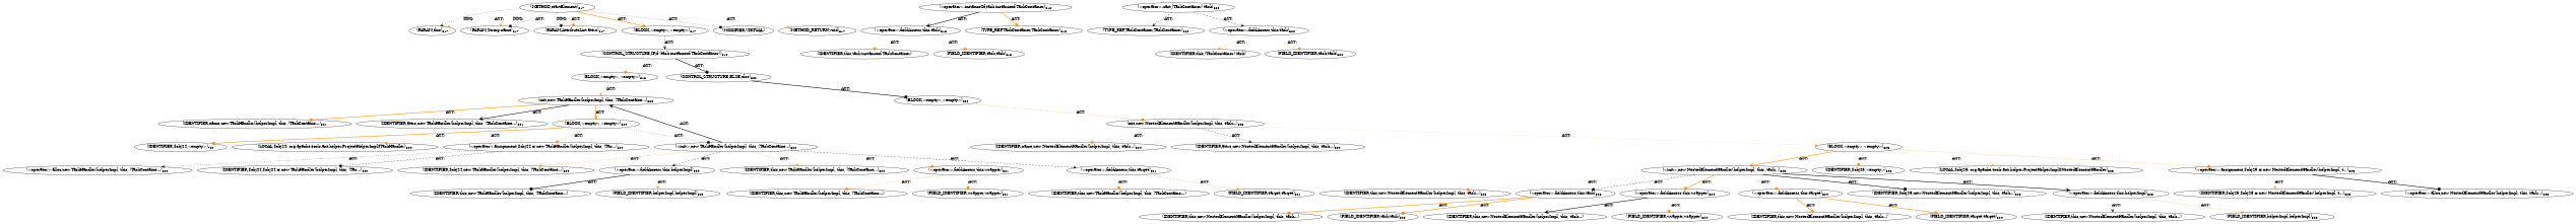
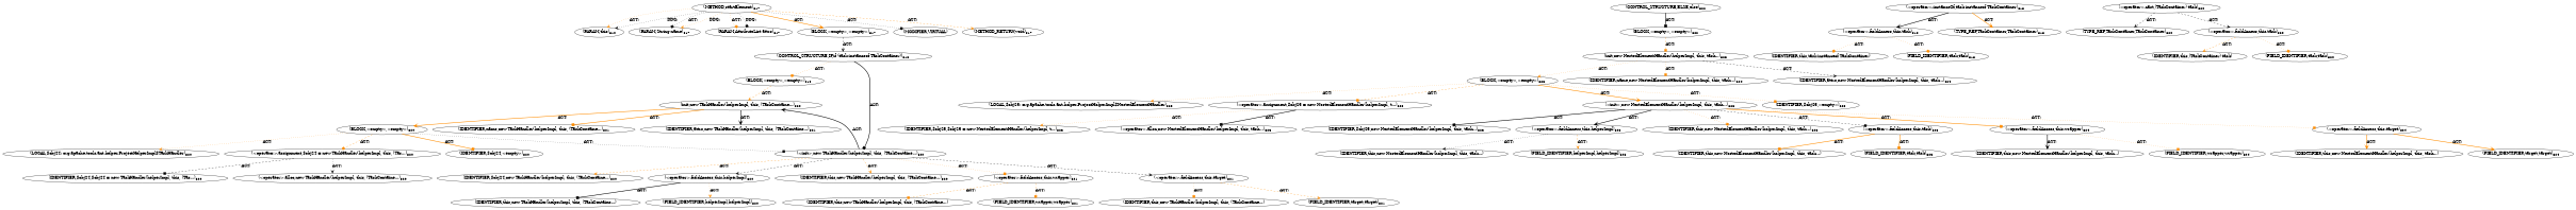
  digraph {
    edge [arrowhead=vee color=darkorange style=dotted]
    n1 [label=<(METHOD,startElement)<SUB>817</SUB>>]
-   n2 [label=<(PARAM,this)<SUB>817</SUB>>]
+   n2 [label=<(PARAM,this)<SUB>810</SUB>>]
    n3 [label=<(PARAM,String name)<SUB>817</SUB>>]
    n4 [label=<(PARAM,AttributeList attrs)<SUB>817</SUB>>]
    n5 [label=<(BLOCK,&lt;empty&gt;,&lt;empty&gt;)<SUB>817</SUB>>]
    n6 [label=<(MODIFIER,VIRTUAL)>]
    n7 [label=<(METHOD_RETURN,void)<SUB>817</SUB>>]
    n8 [label=<(CONTROL_STRUCTURE,IF,if (task instanceof TaskContainer))<SUB>818</SUB>>]
    n9 [label=<(BLOCK,&lt;empty&gt;,&lt;empty&gt;)<SUB>818</SUB>>]
    n10 [label=<(CONTROL_STRUCTURE,ELSE,else)<SUB>822</SUB>>]
    n11 [label=<(&lt;operator&gt;.instanceOf,task instanceof TaskContainer)<SUB>818</SUB>>]
    n12 [label=<(&lt;operator&gt;.fieldAccess,this.task)<SUB>818</SUB>>]
    n13 [label=<(TYPE_REF,TaskContainer,TaskContainer)<SUB>818</SUB>>]
    n14 [label=<(init,new TaskHandler(helperImpl, this, (TaskContaine...)<SUB>820</SUB>>]
    n15 [label=<(BLOCK,&lt;empty&gt;,&lt;empty&gt;)<SUB>822</SUB>>]
    n16 [label=<(IDENTIFIER,this,task instanceof TaskContainer)>]
    n17 [label=<(FIELD_IDENTIFIER,task,task)<SUB>818</SUB>>]
    n18 [label=<(BLOCK,&lt;empty&gt;,&lt;empty&gt;)<SUB>820</SUB>>]
    n19 [label=<(IDENTIFIER,name,new TaskHandler(helperImpl, this, (TaskContaine...)<SUB>821</SUB>>]
    n20 [label=<(IDENTIFIER,attrs,new TaskHandler(helperImpl, this, (TaskContaine...)<SUB>821</SUB>>]
    n21 [label=<(LOCAL,$obj24: org.apache.tools.ant.helper.ProjectHelperImpl$TaskHandler)<SUB>820</SUB>>]
    n22 [label=<(&lt;operator&gt;.assignment,$obj24 = new TaskHandler(helperImpl, this, (Tas...)<SUB>820</SUB>>]
    n23 [label=<(&lt;init&gt;,new TaskHandler(helperImpl, this, (TaskContaine...)<SUB>820</SUB>>]
-   n24 [label=<(IDENTIFIER,$obj24,&lt;empty&gt;)<SUB>720</SUB>>]
+   n24 [label=<(IDENTIFIER,$obj24,&lt;empty&gt;)<SUB>820</SUB>>]
    n25 [label=<(IDENTIFIER,$obj24,$obj24 = new TaskHandler(helperImpl, this, (Tas...)<SUB>820</SUB>>]
    n26 [label=<(&lt;operator&gt;.alloc,new TaskHandler(helperImpl, this, (TaskContaine...)<SUB>820</SUB>>]
    n27 [label=<(IDENTIFIER,$obj24,new TaskHandler(helperImpl, this, (TaskContaine...)<SUB>820</SUB>>]
    n28 [label=<(&lt;operator&gt;.fieldAccess,this.helperImpl)<SUB>820</SUB>>]
    n29 [label=<(IDENTIFIER,this,new TaskHandler(helperImpl, this, (TaskContaine...)<SUB>820</SUB>>]
    n30 [label=<(&lt;operator&gt;.fieldAccess,this.wrapper)<SUB>821</SUB>>]
    n31 [label=<(&lt;operator&gt;.fieldAccess,this.target)<SUB>821</SUB>>]
    n32 [label=<(IDENTIFIER,this,new TaskHandler(helperImpl, this, (TaskContaine...)>]
    n33 [label=<(FIELD_IDENTIFIER,helperImpl,helperImpl)<SUB>820</SUB>>]
    n34 [label=<(&lt;operator&gt;.cast,(TaskContainer) task)<SUB>820</SUB>>]
    n35 [label=<(TYPE_REF,TaskContainer,TaskContainer)<SUB>820</SUB>>]
    n36 [label=<(&lt;operator&gt;.fieldAccess,this.task)<SUB>820</SUB>>]
    n37 [label=<(IDENTIFIER,this,new TaskHandler(helperImpl, this, (TaskContaine...)>]
    n38 [label=<(FIELD_IDENTIFIER,wrapper,wrapper)<SUB>821</SUB>>]
    n39 [label=<(IDENTIFIER,this,new TaskHandler(helperImpl, this, (TaskContaine...)>]
    n40 [label=<(FIELD_IDENTIFIER,target,target)<SUB>821</SUB>>]
    n41 [label=<(IDENTIFIER,this,(TaskContainer) task)>]
    n42 [label=<(FIELD_IDENTIFIER,task,task)<SUB>820</SUB>>]
    n43 [label=<(init,new NestedElementHandler(helperImpl, this, task...)<SUB>823</SUB>>]
    n44 [label=<(BLOCK,&lt;empty&gt;,&lt;empty&gt;)<SUB>823</SUB>>]
    n45 [label=<(IDENTIFIER,name,new NestedElementHandler(helperImpl, this, task...)<SUB>824</SUB>>]
    n46 [label=<(IDENTIFIER,attrs,new NestedElementHandler(helperImpl, this, task...)<SUB>824</SUB>>]
    n47 [label=<(LOCAL,$obj25: org.apache.tools.ant.helper.ProjectHelperImpl$NestedElementHandler)<SUB>823</SUB>>]
    n48 [label=<(&lt;operator&gt;.assignment,$obj25 = new NestedElementHandler(helperImpl, t...)<SUB>823</SUB>>]
    n49 [label=<(&lt;init&gt;,new NestedElementHandler(helperImpl, this, task...)<SUB>823</SUB>>]
    n50 [label=<(IDENTIFIER,$obj25,&lt;empty&gt;)<SUB>823</SUB>>]
    n51 [label=<(IDENTIFIER,$obj25,$obj25 = new NestedElementHandler(helperImpl, t...)<SUB>823</SUB>>]
    n52 [label=<(&lt;operator&gt;.alloc,new NestedElementHandler(helperImpl, this, task...)<SUB>823</SUB>>]
    n53 [label=<(IDENTIFIER,$obj25,new NestedElementHandler(helperImpl, this, task...)<SUB>823</SUB>>]
    n54 [label=<(&lt;operator&gt;.fieldAccess,this.helperImpl)<SUB>823</SUB>>]
    n55 [label=<(IDENTIFIER,this,new NestedElementHandler(helperImpl, this, task...)<SUB>823</SUB>>]
    n56 [label=<(&lt;operator&gt;.fieldAccess,this.task)<SUB>823</SUB>>]
    n57 [label=<(&lt;operator&gt;.fieldAccess,this.wrapper)<SUB>824</SUB>>]
    n58 [label=<(&lt;operator&gt;.fieldAccess,this.target)<SUB>824</SUB>>]
    n59 [label=<(IDENTIFIER,this,new NestedElementHandler(helperImpl, this, task...)>]
    n60 [label=<(FIELD_IDENTIFIER,helperImpl,helperImpl)<SUB>823</SUB>>]
    n61 [label=<(IDENTIFIER,this,new NestedElementHandler(helperImpl, this, task...)>]
    n62 [label=<(FIELD_IDENTIFIER,task,task)<SUB>823</SUB>>]
    n63 [label=<(IDENTIFIER,this,new NestedElementHandler(helperImpl, this, task...)>]
    n64 [label=<(FIELD_IDENTIFIER,wrapper,wrapper)<SUB>824</SUB>>]
    n65 [label=<(IDENTIFIER,this,new NestedElementHandler(helperImpl, this, task...)>]
    n66 [label=<(FIELD_IDENTIFIER,target,target)<SUB>824</SUB>>]
    n1 -> n2 [label="AST: "]
    n1 -> n2 [color=black label="DDG: "]
    n1 -> n3 [arrowhead=box color=black label="AST: "]
    n1 -> n3 [label="DDG: "]
    n1 -> n4 [arrowhead=box label="AST: "]
    n1 -> n4 [arrowhead=box color=black label="DDG: "]
    n1 -> n5 [label="AST: " style=bold]
    n1 -> n6 [arrowhead=box color=black label="AST: "]
-   n1 -> n7 [label="AST: "]
+   n1 -> n7 [label="AST: " style=dashed]
    n5 -> n8 [color=black label="AST: " style=dashed]
    n8 -> n9 [arrowhead=box label="AST: "]
-   n8 -> n10 [arrowhead=box color=black label="AST: " style=bold]
+   n8 -> n23 [arrowhead=box color=black label="AST: " style=bold]
    n9 -> n14 [label="AST: " style=dashed]
    n10 -> n15 [arrowhead=box color=black label="AST: " style=bold]
    n11 -> n12 [color=black label="AST: " style=bold]
    n11 -> n13 [label="AST: " style=bold]
    n12 -> n16 [arrowhead=box label="AST: "]
    n12 -> n17 [arrowhead=box label="AST: "]
    n14 -> n18 [label="AST: " style=bold]
    n14 -> n19 [arrowhead=box label="AST: " style=bold]
    n14 -> n20 [color=black label="AST: " style=bold]
    n15 -> n43 [arrowhead=box label="AST: " style=dashed]
    n18 -> n21 [label="AST: "]
    n18 -> n22 [arrowhead=box label="AST: " style=dashed]
    n18 -> n23 [arrowhead=box color=black label="AST: "]
    n18 -> n24 [arrowhead=box label="AST: " style=bold]
    n22 -> n25 [arrowhead=box color=black label="AST: " style=dashed]
    n22 -> n26 [color=black label="AST: "]
    n23 -> n14 [color=black label="AST: " style=bold]
    n23 -> n27 [label="AST: " style=dashed]
    n23 -> n28 [color=black label="AST: " style=dashed]
    n23 -> n29 [label="AST: " style=dashed]
    n23 -> n30 [arrowhead=box label="AST: "]
    n23 -> n31 [color=black label="AST: " style=dashed]
    n28 -> n32 [arrowhead=box color=black label="AST: " style=bold]
    n28 -> n33 [label="AST: "]
    n30 -> n37 [arrowhead=box label="AST: " style=dashed]
    n30 -> n38 [arrowhead=box label="AST: " style=dashed]
    n31 -> n39 [arrowhead=box label="AST: "]
    n31 -> n40 [label="AST: " style=dashed]
    n34 -> n35 [color=black label="AST: " style=dashed]
    n34 -> n36 [color=black label="AST: " style=dashed]
    n36 -> n41 [label="AST: " style=dashed]
    n36 -> n42 [arrowhead=box label="AST: "]
    n43 -> n44 [label="AST: "]
    n43 -> n45 [arrowhead=box label="AST: "]
    n43 -> n46 [color=black label="AST: " style=dashed]
    n44 -> n47 [label="AST: "]
    n44 -> n48 [arrowhead=box label="AST: " style=dashed]
    n44 -> n49 [label="AST: " style=bold]
    n44 -> n50 [arrowhead=box label="AST: "]
    n48 -> n51 [label="AST: "]
    n48 -> n52 [arrowhead=box color=black label="AST: " style=bold]
    n49 -> n53 [arrowhead=box color=black label="AST: " style=bold]
    n49 -> n54 [color=black label="AST: " style=bold]
    n49 -> n55 [arrowhead=box label="AST: "]
    n49 -> n56 [arrowhead=box color=black label="AST: " style=dashed]
    n49 -> n57 [arrowhead=box label="AST: " style=bold]
    n49 -> n58 [arrowhead=box label="AST: "]
    n54 -> n59 [color=black label="AST: "]
    n54 -> n60 [label="AST: " style=dashed]
    n56 -> n61 [arrowhead=box label="AST: " style=bold]
    n56 -> n62 [arrowhead=box label="AST: " style=bold]
    n57 -> n63 [color=black label="AST: " style=bold]
    n57 -> n64 [arrowhead=box label="AST: "]
    n58 -> n65 [label="AST: " style=bold]
    n58 -> n66 [label="AST: " style=bold]
  }
